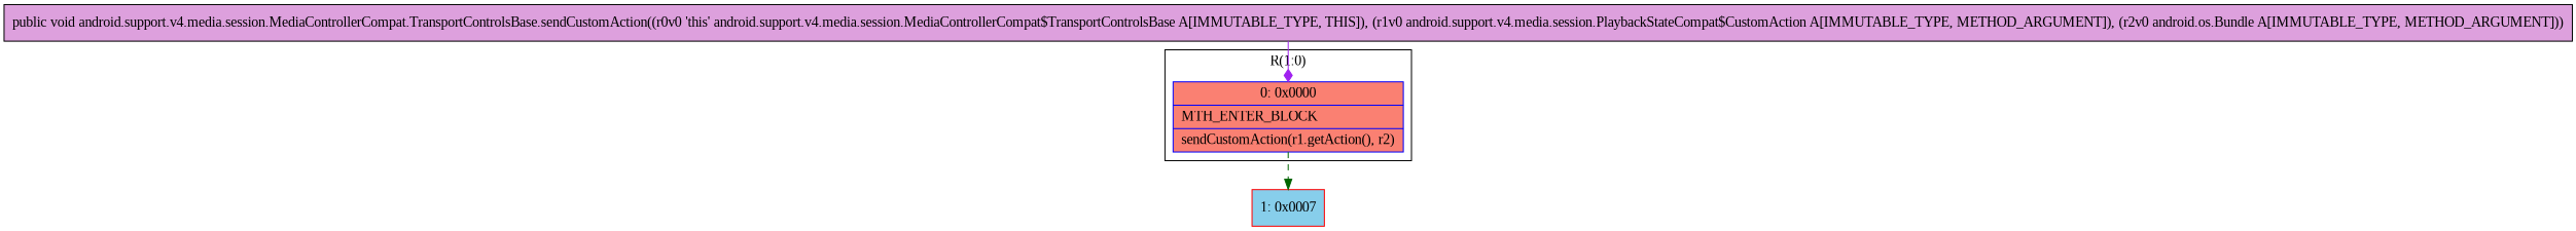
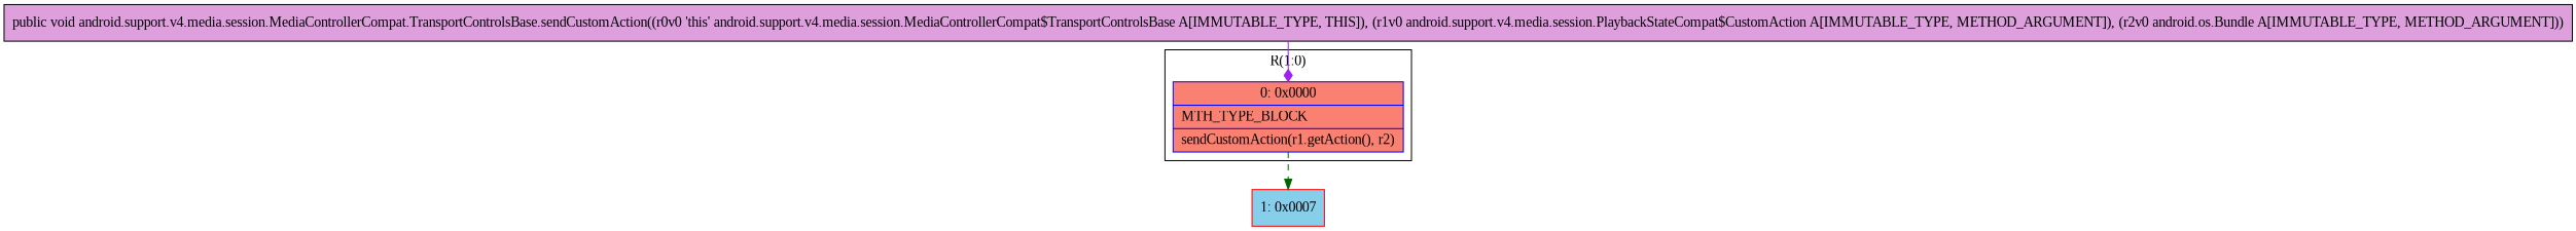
  digraph {
    fontname="Liberation Serif"
    node [shape=record style=filled fontname="Liberation Serif"]
    edge [fontname="Liberation Serif"]
-   n1 [color=blue label="{0\:\ 0x0000|MTH_ENTER_BLOCK\l|sendCustomAction(r1.getAction(), r2)\l}" fillcolor=salmon]
+   n1 [color=blue label="{0\:\ 0x0000|MTH_TYPE_BLOCK\l|sendCustomAction(r1.getAction(), r2)\l}" fillcolor=salmon]
    n2 [color=red label="{1\:\ 0x0007}" fillcolor=skyblue]
    n3 [label="{public void android.support.v4.media.session.MediaControllerCompat.TransportControlsBase.sendCustomAction((r0v0 'this' android.support.v4.media.session.MediaControllerCompat$TransportControlsBase A[IMMUTABLE_TYPE, THIS]), (r1v0 android.support.v4.media.session.PlaybackStateCompat$CustomAction A[IMMUTABLE_TYPE, METHOD_ARGUMENT]), (r2v0 android.os.Bundle A[IMMUTABLE_TYPE, METHOD_ARGUMENT])) }" fillcolor=plum]
    subgraph cluster_1 {
      label="R(1:0)"
      n1
    }
    n1 -> n2 [color=darkgreen style=dashed arrowhead=normal]
    n3 -> n1 [color=purple style=solid arrowhead=diamond]
  }
